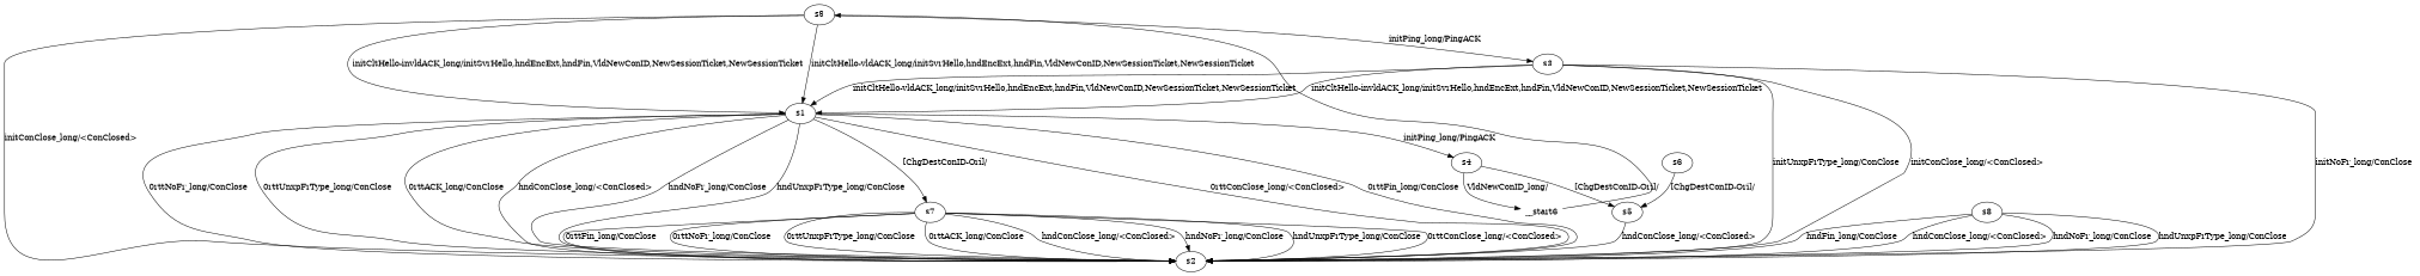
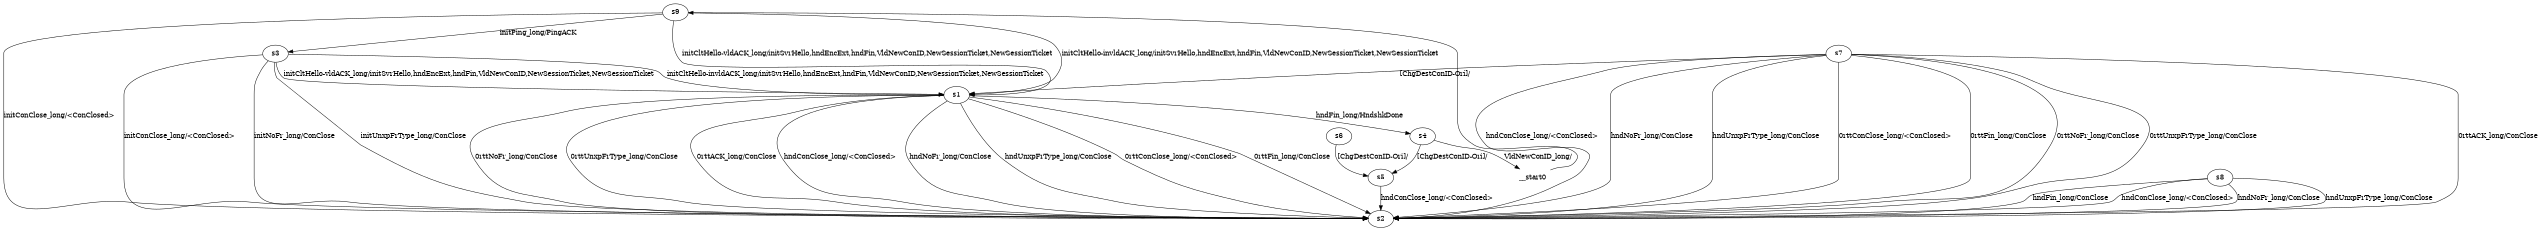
  digraph {
    n1 [label=s9]
    n2 [label=s1]
    n3 [label=s2]
    n4 [label=s3]
    n5 [label=s4]
    n6 [label=s7]
    n7 [label=s5]
-   __start0 [shape=none label=__start6]
+   __start0 [shape=none]
    n9 [label=s6]
    n10 [label=s8]
    n1 -> n2 [label="initCltHello-vldACK_long/initSvrHello,hndEncExt,hndFin,VldNewConID,NewSessionTicket,NewSessionTicket "]
    n1 -> n2 [label="initCltHello-invldACK_long/initSvrHello,hndEncExt,hndFin,VldNewConID,NewSessionTicket,NewSessionTicket "]
    n1 -> n3 [label="initConClose_long/<ConClosed> "]
    n1 -> n4 [label="initPing_long/PingACK "]
    n2 -> n3 [label="hndConClose_long/<ConClosed> "]
    n2 -> n3 [label="hndNoFr_long/ConClose "]
    n2 -> n3 [label="hndUnxpFrType_long/ConClose "]
    n2 -> n3 [label="0rttConClose_long/<ConClosed> "]
    n2 -> n3 [label="0rttFin_long/ConClose "]
    n2 -> n3 [label="0rttNoFr_long/ConClose "]
    n2 -> n3 [label="0rttUnxpFrType_long/ConClose "]
    n2 -> n3 [label="0rttACK_long/ConClose "]
-   n2 -> n5 [label="initPing_long/PingACK "]
-   n2 -> n6 [label="[ChgDestConID-Ori]/ "]
+   n2 -> n5 [label="hndFin_long/HndshkDone "]
+   n6 -> n2 [label="[ChgDestConID-Ori]/ "]
    n4 -> n2 [label="initCltHello-vldACK_long/initSvrHello,hndEncExt,hndFin,VldNewConID,NewSessionTicket,NewSessionTicket "]
    n4 -> n2 [label="initCltHello-invldACK_long/initSvrHello,hndEncExt,hndFin,VldNewConID,NewSessionTicket,NewSessionTicket "]
    n4 -> n3 [label="initConClose_long/<ConClosed> "]
    n4 -> n3 [label="initNoFr_long/ConClose "]
    n4 -> n3 [label="initUnxpFrType_long/ConClose "]
    n5 -> n7 [label="[ChgDestConID-Ori]/ "]
    n5 -> __start0 [label="VldNewConID_long/ "]
    n6 -> n3 [label="hndConClose_long/<ConClosed> "]
    n6 -> n3 [label="hndNoFr_long/ConClose "]
    n6 -> n3 [label="hndUnxpFrType_long/ConClose "]
    n6 -> n3 [label="0rttConClose_long/<ConClosed> "]
    n6 -> n3 [label="0rttFin_long/ConClose "]
    n6 -> n3 [label="0rttNoFr_long/ConClose "]
    n6 -> n3 [label="0rttUnxpFrType_long/ConClose "]
    n6 -> n3 [label="0rttACK_long/ConClose "]
    n7 -> n3 [label="hndConClose_long/<ConClosed> "]
    __start0 -> n1
    n9 -> n7 [label="[ChgDestConID-Ori]/ "]
    n10 -> n3 [label="hndFin_long/ConClose "]
    n10 -> n3 [label="hndConClose_long/<ConClosed> "]
    n10 -> n3 [label="hndNoFr_long/ConClose "]
    n10 -> n3 [label="hndUnxpFrType_long/ConClose "]
  }
